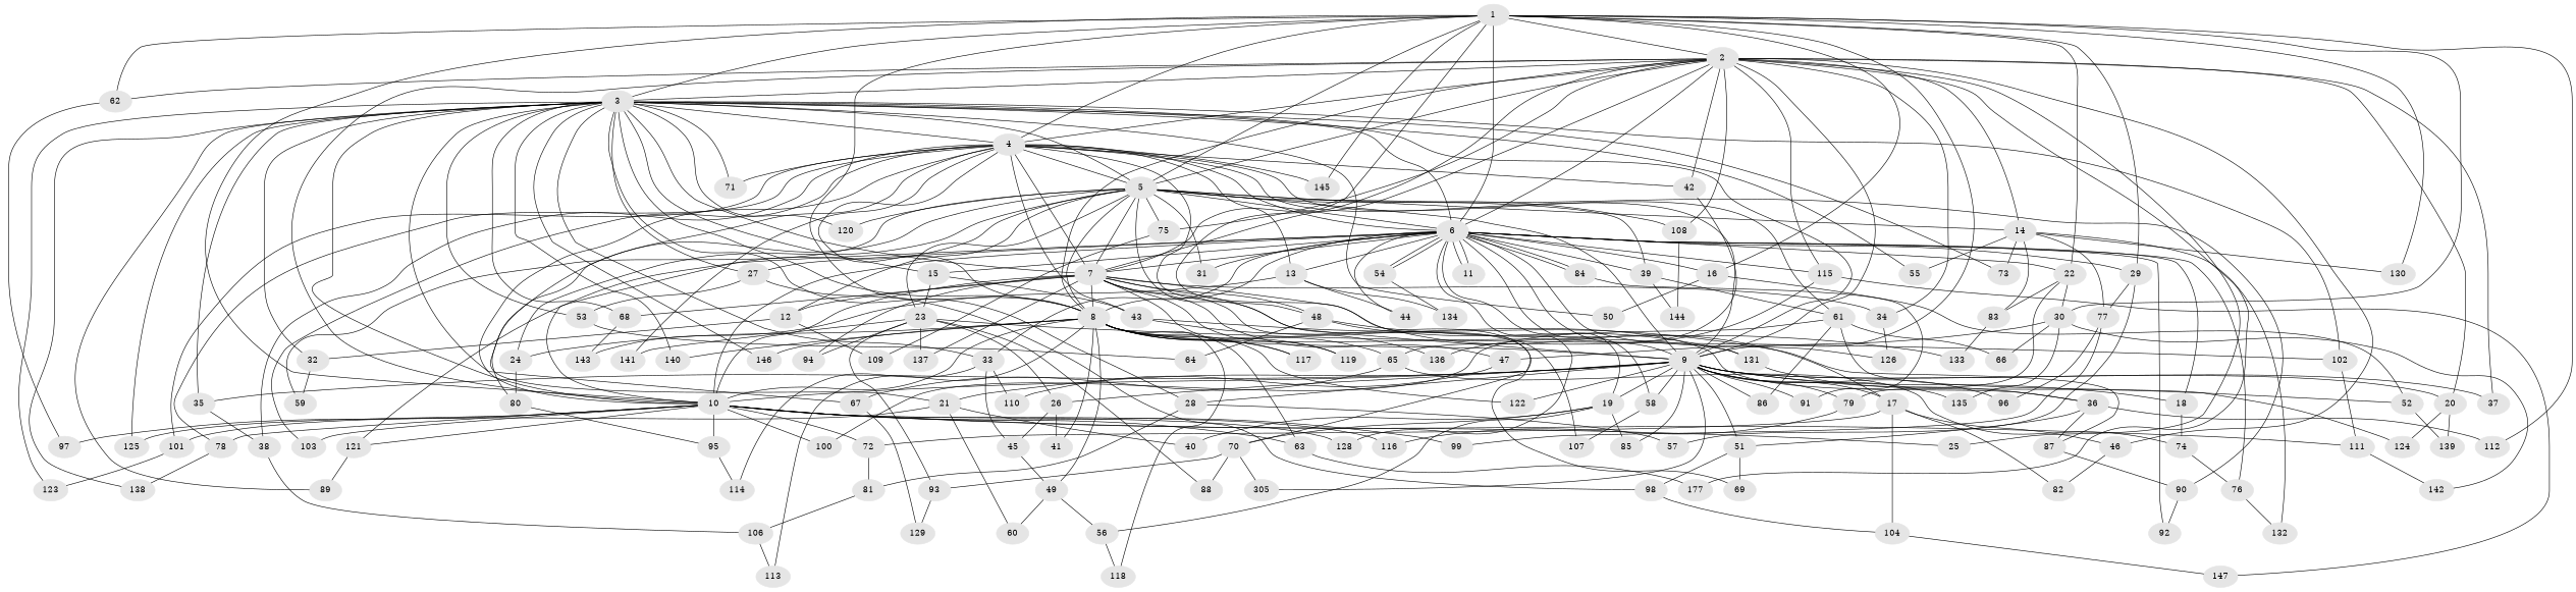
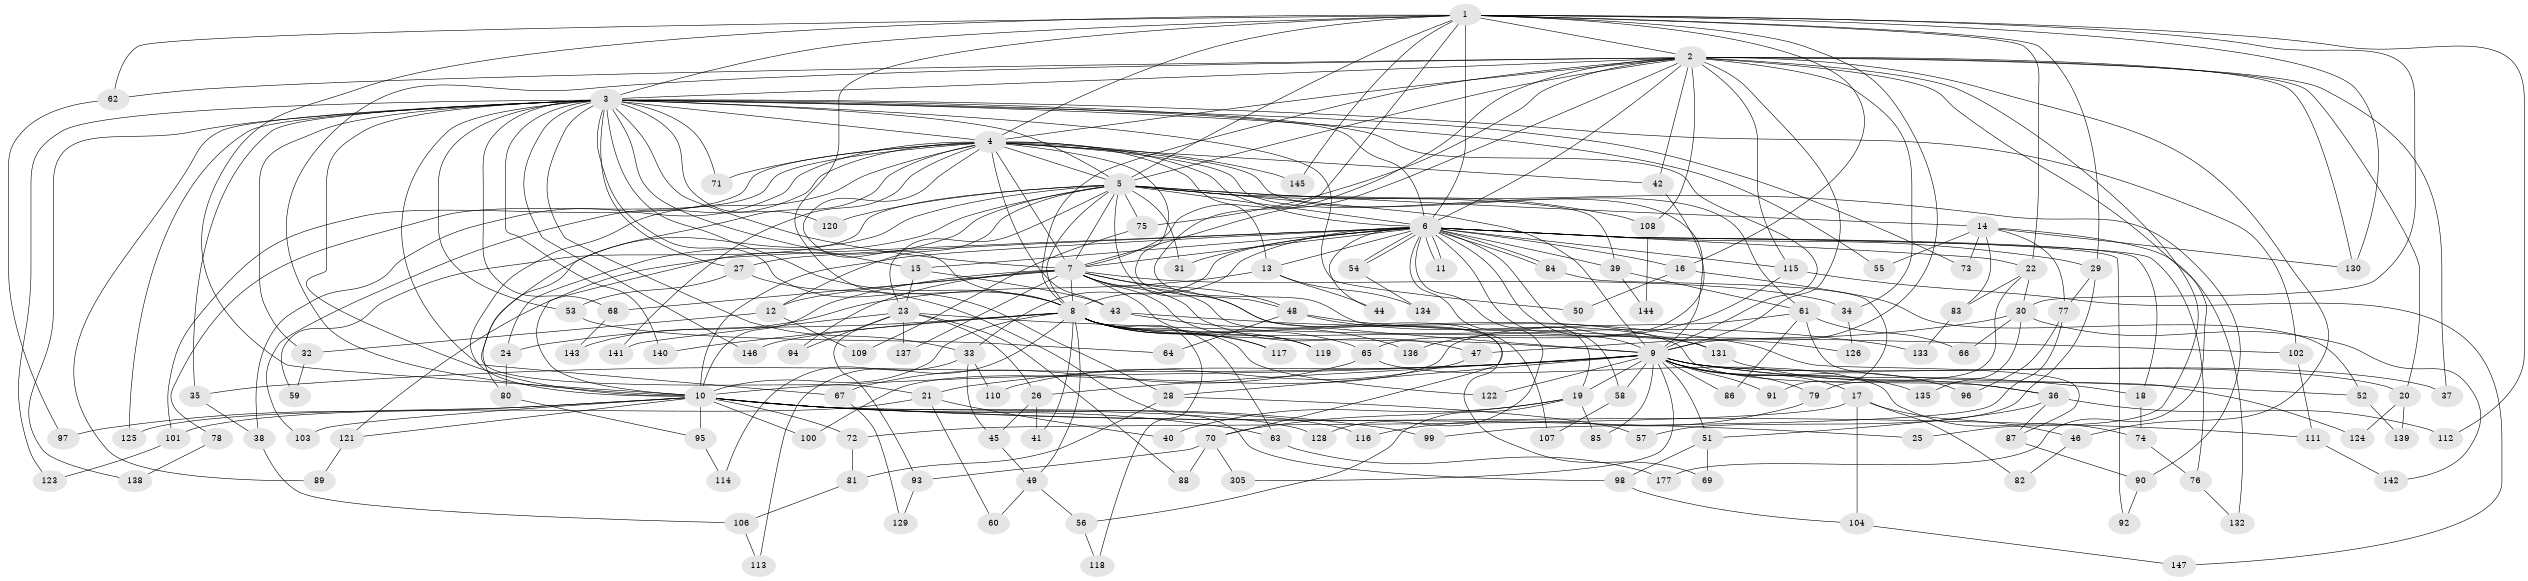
  graph {
    node [color=gray90 style=filled]
    1
    2
    3
    4
    5
    6
    7
    8
    9
    10
    16
    22
    29
    30
    62
    112
    130
    145
    14
    20
    25
    34
    37
    42
    46
    70
    75
    108
    115
    n30 [label=177]
    15
    27
    28
    32
    33
    35
    50
    53
    55
    67
    68
    71
    73
    89
    102
    120
    123
    125
    138
    140
    146
    13
    21
    38
    43
    48
    61
    78
    101
    103
    141
    12
    23
    24
    31
    39
    59
    80
    90
    107
    11
    18
    19
    44
    54
    58
    76
    84
    92
    121
    126
    128
    17
    47
    69
    94
    117
    119
    137
    36
    41
    49
    63
    65
    113
    118
    122
    131
    26
    51
    52
    79
    85
    86
    91
    96
    n107 [label=305]
    135
    72
    95
    97
    99
    100
    111
    116
    83
    77
    57
    66
    142
    132
    124
    139
    82
    88
    93
    109
    144
    136
    147
    98
    81
    45
    110
    114
    64
    129
    143
    134
    40
    60
    106
    87
    133
    74
    56
    104
    1 -- 2
    1 -- 3
    1 -- 4
    1 -- 5
    1 -- 6
    1 -- 7
    1 -- 8
    1 -- 9
    1 -- 10
    1 -- 16
    1 -- 22
    1 -- 29
    1 -- 30
    1 -- 62
    1 -- 112
    1 -- 130
    1 -- 145
    2 -- 3
    2 -- 4
    2 -- 5
    2 -- 6
    2 -- 7
    2 -- 8
    2 -- 9
    2 -- 10
    2 -- 62
-   2 -- 14
+   2 -- 130
    2 -- 20
    2 -- 25
    2 -- 34
    2 -- 37
    2 -- 42
    2 -- 46
    2 -- 70
    2 -- 75
    2 -- 108
    2 -- 115
    2 -- n30
    3 -- 4
    3 -- 5
    3 -- 6
    3 -- 7
    3 -- 8
    3 -- 9
    3 -- 10
    3 -- 15
    3 -- 27
    3 -- 28
    3 -- 32
    3 -- 33
    3 -- 35
    3 -- 50
    3 -- 53
    3 -- 55
    3 -- 67
    3 -- 68
    3 -- 71
    3 -- 73
    3 -- 89
    3 -- 102
    3 -- 120
    3 -- 123
    3 -- 125
    3 -- 138
    3 -- 140
    3 -- 146
    4 -- 5
    4 -- 6
    4 -- 7
    4 -- 8
    4 -- 9
    4 -- 10
    4 -- 145
    4 -- 42
    4 -- 71
    4 -- 13
    4 -- 21
    4 -- 38
    4 -- 43
    4 -- 48
    4 -- 61
    4 -- 78
    4 -- 101
    4 -- 103
    4 -- 141
    5 -- 6
    5 -- 7
    5 -- 8
    5 -- 9
    5 -- 10
    5 -- 14
    5 -- 75
    5 -- 108
    5 -- 120
    5 -- 12
    5 -- 23
    5 -- 24
    5 -- 31
    5 -- 39
    5 -- 59
    5 -- 80
    5 -- 90
    5 -- 107
    6 -- 7
    6 -- 8
    6 -- 9
    6 -- 10
    6 -- 16
    6 -- 22
    6 -- 29
    6 -- 115
    6 -- 15
    6 -- 27
    6 -- 33
    6 -- 13
    6 -- 31
    6 -- 39
    6 -- 11
    6 -- 11
    6 -- 18
    6 -- 19
    6 -- 44
    6 -- 54
    6 -- 54
    6 -- 58
    6 -- 76
    6 -- 84
    6 -- 84
    6 -- 92
    6 -- 121
    6 -- 126
    6 -- 128
    7 -- 8
    7 -- 9
    7 -- 10
    7 -- 34
    7 -- 68
    7 -- 48
    7 -- 12
-   7 -- 17
    7 -- 47
    7 -- 69
    7 -- 94
    7 -- 117
    7 -- 119
    7 -- 137
    8 -- 9
    8 -- 10
    8 -- 140
    8 -- 146
    8 -- 24
    8 -- 117
    8 -- 119
    8 -- 36
    8 -- 41
    8 -- 49
    8 -- 63
    8 -- 65
    8 -- 113
    8 -- 118
    8 -- 122
    8 -- 131
    9 -- 10
    9 -- 20
    9 -- 37
    9 -- 28
    9 -- 35
    9 -- 21
    9 -- 18
    9 -- 19
    9 -- 58
    9 -- 17
    9 -- 122
    9 -- 26
    9 -- 51
    9 -- 52
    9 -- 79
    9 -- 85
    9 -- 86
    9 -- 91
    9 -- 96
    9 -- n107
    9 -- 135
    10 -- 25
    10 -- 125
-   10 -- 78
    10 -- 103
    10 -- 121
    10 -- 128
    10 -- 63
    10 -- 72
    10 -- 95
    10 -- 97
    10 -- 99
    10 -- 100
    10 -- 111
    10 -- 116
    16 -- 50
    16 -- 52
    22 -- 30
    22 -- 79
    22 -- 83
    29 -- 77
    29 -- 57
    30 -- 47
    30 -- 135
    30 -- 66
    30 -- 142
    62 -- 97
    14 -- 130
    14 -- 55
    14 -- 73
    14 -- 83
    14 -- 77
    14 -- 132
    20 -- 124
    20 -- 139
    34 -- 126
    42 -- 65
    46 -- 82
    70 -- n107
    70 -- 88
    70 -- 93
    75 -- 109
    108 -- 144
    115 -- 136
    115 -- 147
    15 -- 43
    15 -- 23
    27 -- 53
    27 -- 98
    28 -- 57
    28 -- 81
    32 -- 59
    33 -- 45
    33 -- 110
    33 -- 114
    35 -- 38
    53 -- 64
    67 -- 129
    68 -- 143
    102 -- 111
    13 -- 44
    13 -- 143
    13 -- 134
    21 -- 101
    21 -- 40
    21 -- 60
    38 -- 106
    43 -- 136
    43 -- 87
    48 -- 131
    48 -- 64
    48 -- 133
    61 -- 86
    61 -- 100
    61 -- 66
    61 -- 124
    78 -- 138
    101 -- 123
    12 -- 32
    12 -- 109
    23 -- 102
    23 -- 141
    23 -- 94
    23 -- 137
    23 -- 26
    23 -- 88
    23 -- 93
    24 -- 80
    39 -- 61
    39 -- 144
    80 -- 95
    90 -- 92
    18 -- 74
    19 -- 70
    19 -- 85
    19 -- 40
    19 -- 56
    54 -- 134
    58 -- 107
    76 -- 132
    84 -- 91
    121 -- 89
    17 -- 46
    17 -- 72
    17 -- 82
    17 -- 104
    47 -- 110
    36 -- 112
    36 -- 51
    36 -- 87
    49 -- 60
    49 -- 56
    63 -- n30
    65 -- 67
    65 -- 74
    131 -- 36
    26 -- 41
    26 -- 45
    51 -- 69
    51 -- 98
    52 -- 139
    79 -- 116
    72 -- 81
    95 -- 114
    111 -- 142
    83 -- 133
    77 -- 96
    77 -- 99
    93 -- 129
    98 -- 104
    81 -- 106
    45 -- 49
    106 -- 113
    87 -- 90
    74 -- 76
    56 -- 118
    104 -- 147
  }
